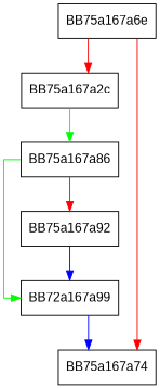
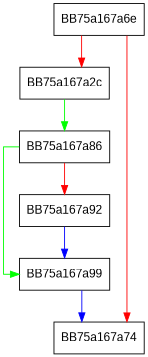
  digraph {
    fontname="Liberation Sans"
    splines=ortho
    node [fontname="Liberation Sans" shape=box]
    edge [color=red fontname="Liberation Sans"]
    BB75a167a2c
    BB75a167a86
-   BB75a167a99 [label=BB72a167a99]
+   BB75a167a99
    BB75a167a92
    BB75a167a6e
    BB75a167a74
    BB75a167a2c -> BB75a167a86 [color=green]
    BB75a167a86 -> BB75a167a99 [color=green]
    BB75a167a86 -> BB75a167a92
    BB75a167a99 -> BB75a167a74 [color=blue]
    BB75a167a92 -> BB75a167a99 [color=blue]
    BB75a167a6e -> BB75a167a2c
    BB75a167a6e -> BB75a167a74
  }
